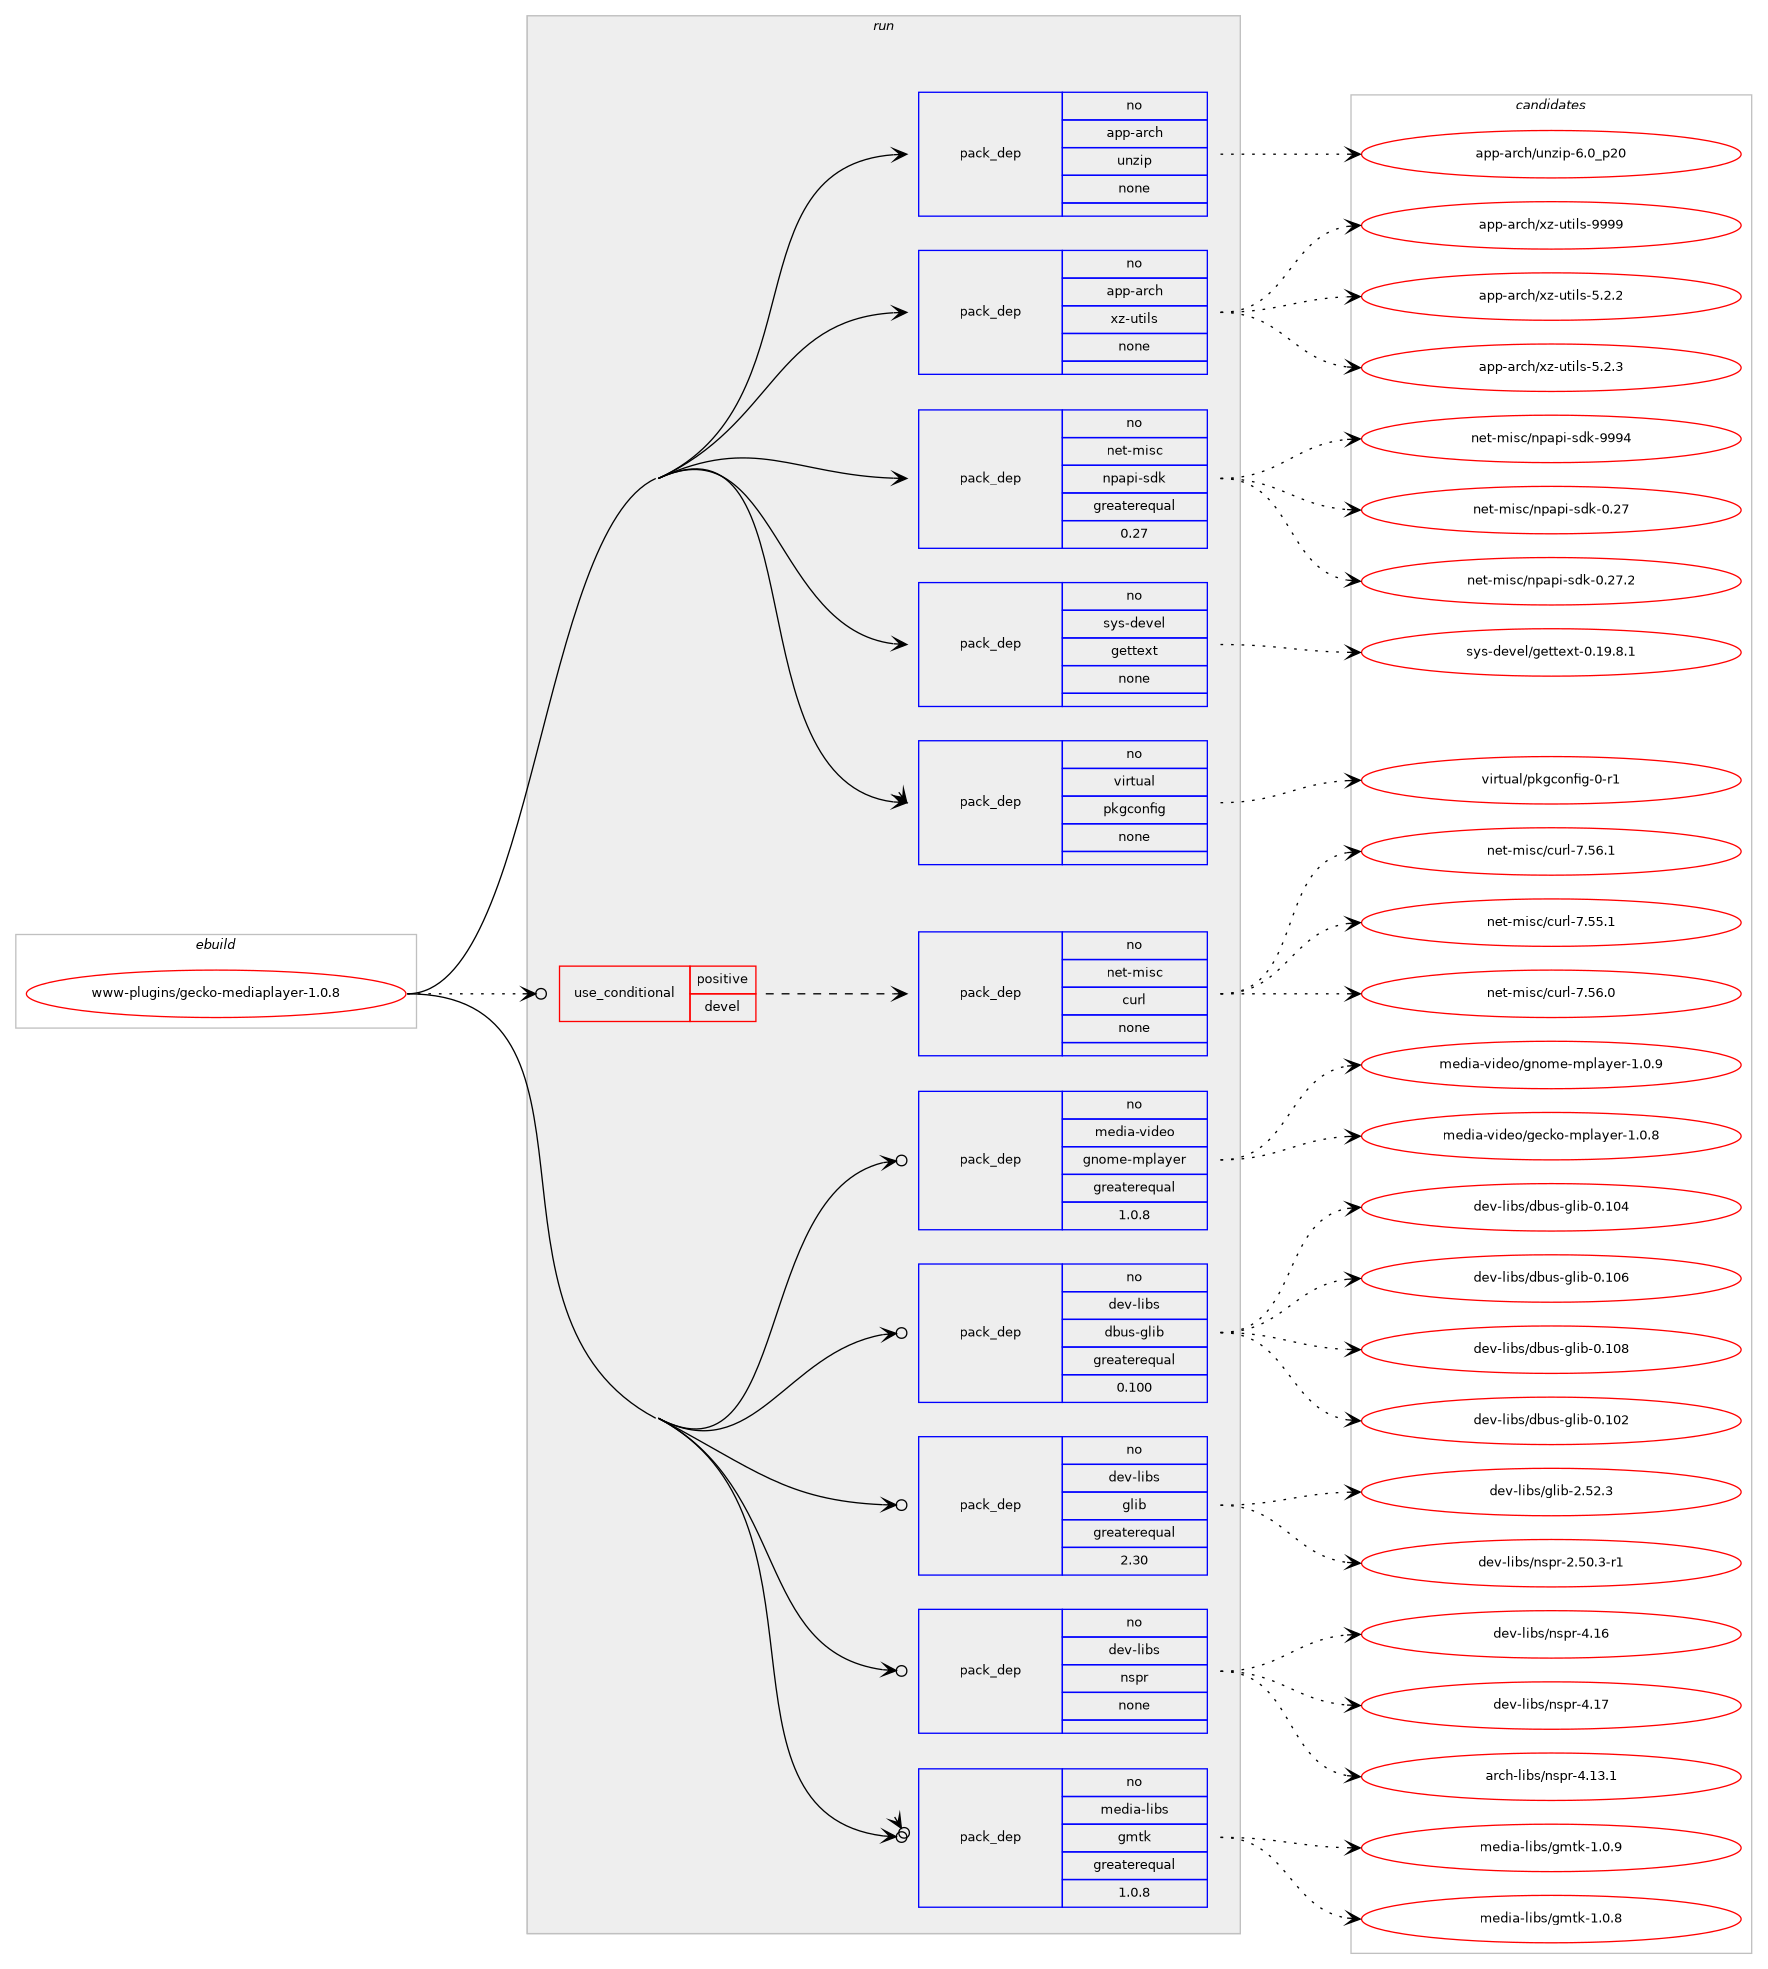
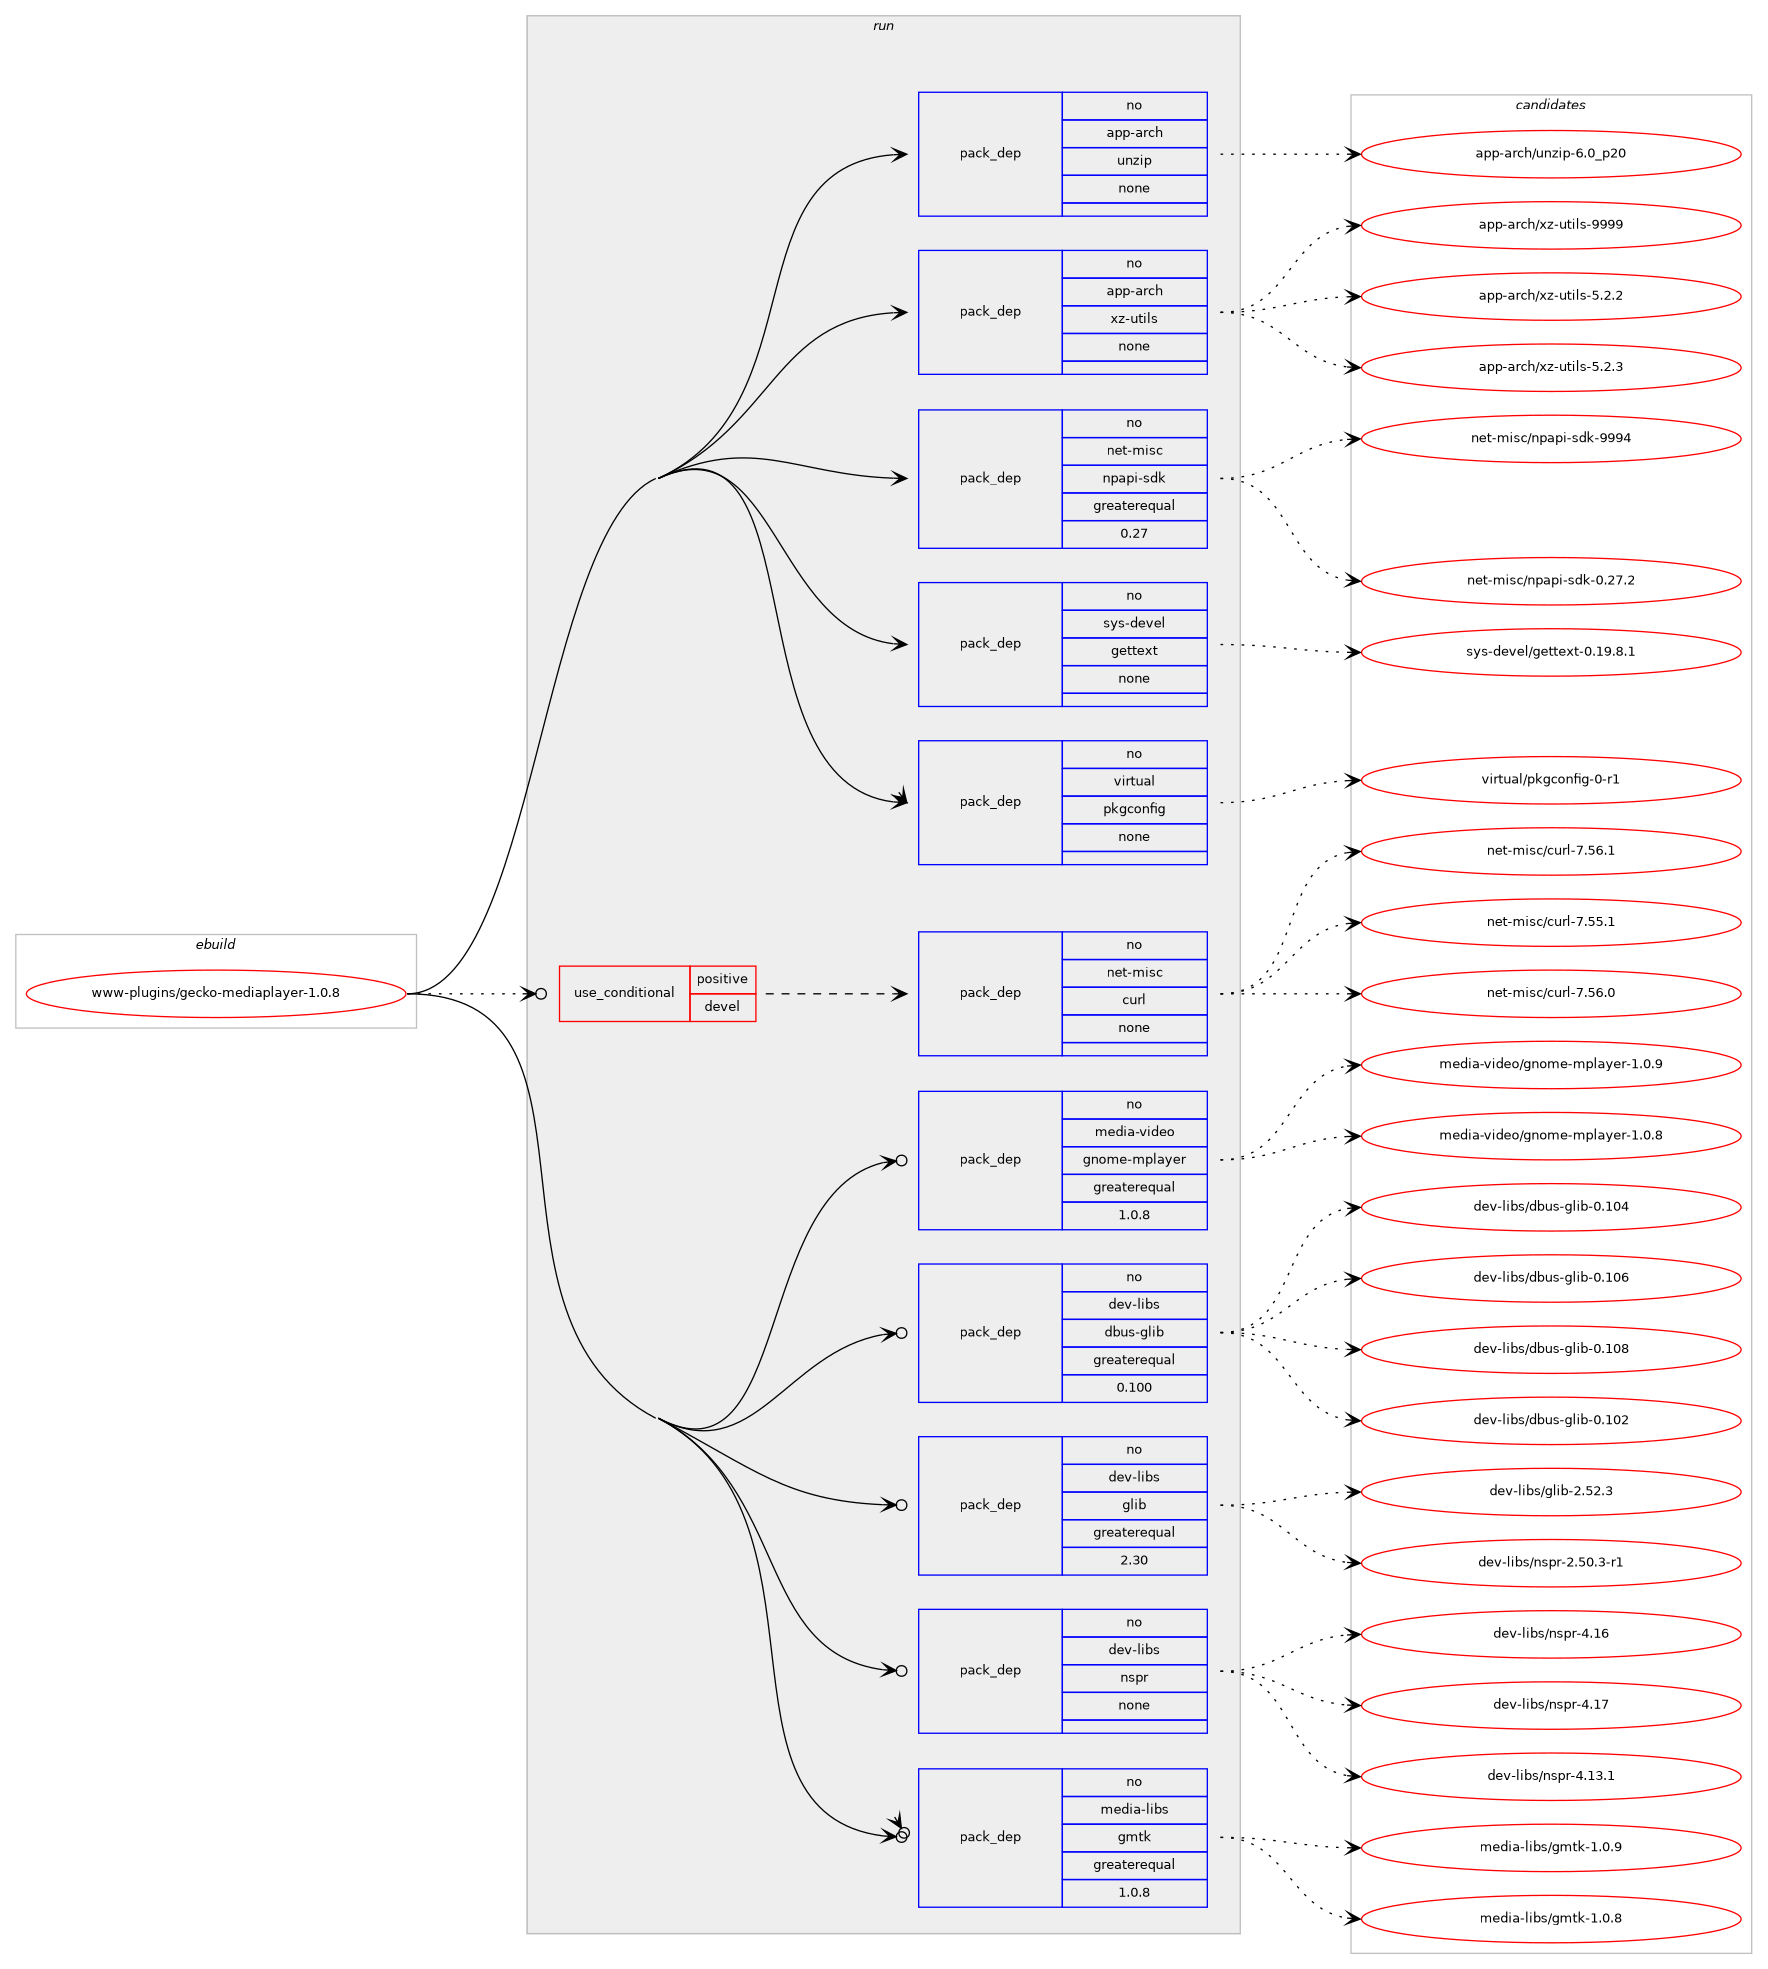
  digraph {
    compound=true
    concentrate=true
    fontname=Helvetica
    fontsize=10
    newrank=true
    rankdir=LR
    ranksep=1.5
    node [color=red fontname=Helvetica fontsize=10]
    edge [arrowhead=vee headport=w style=dotted tailport=e weight=100]
    n1 [label="www-plugins/gecko-mediaplayer-1.0.8" width=4]
    n2 [color=blue label=<<TABLE BORDER="0" CELLBORDER="1" CELLSPACING="0" CELLPADDING="4" WIDTH="220"><TR><TD ROWSPAN="6" CELLPADDING="30">pack_dep</TD></TR><TR><TD WIDTH="110">no</TD></TR><TR><TD>app-arch</TD></TR><TR><TD>unzip</TD></TR><TR><TD>none</TD></TR><TR><TD></TD></TR></TABLE>> shape=none]
    n3 [color=blue label=<<TABLE BORDER="0" CELLBORDER="1" CELLSPACING="0" CELLPADDING="4" WIDTH="220"><TR><TD ROWSPAN="6" CELLPADDING="30">pack_dep</TD></TR><TR><TD WIDTH="110">no</TD></TR><TR><TD>app-arch</TD></TR><TR><TD>xz-utils</TD></TR><TR><TD>none</TD></TR><TR><TD></TD></TR></TABLE>> shape=none]
    n4 [color=blue label=<<TABLE BORDER="0" CELLBORDER="1" CELLSPACING="0" CELLPADDING="4" WIDTH="220"><TR><TD ROWSPAN="6" CELLPADDING="30">pack_dep</TD></TR><TR><TD WIDTH="110">no</TD></TR><TR><TD>net-misc</TD></TR><TR><TD>npapi-sdk</TD></TR><TR><TD>greaterequal</TD></TR><TR><TD>0.27</TD></TR></TABLE>> shape=none]
    n5 [color=blue label=<<TABLE BORDER="0" CELLBORDER="1" CELLSPACING="0" CELLPADDING="4" WIDTH="220"><TR><TD ROWSPAN="6" CELLPADDING="30">pack_dep</TD></TR><TR><TD WIDTH="110">no</TD></TR><TR><TD>sys-devel</TD></TR><TR><TD>gettext</TD></TR><TR><TD>none</TD></TR><TR><TD></TD></TR></TABLE>> shape=none]
    n6 [color=blue label=<<TABLE BORDER="0" CELLBORDER="1" CELLSPACING="0" CELLPADDING="4" WIDTH="220"><TR><TD ROWSPAN="6" CELLPADDING="30">pack_dep</TD></TR><TR><TD WIDTH="110">no</TD></TR><TR><TD>virtual</TD></TR><TR><TD>pkgconfig</TD></TR><TR><TD>none</TD></TR><TR><TD></TD></TR></TABLE>> shape=none]
    n7 [color=blue label=<<TABLE BORDER="0" CELLBORDER="1" CELLSPACING="0" CELLPADDING="4" WIDTH="220"><TR><TD ROWSPAN="6" CELLPADDING="30">pack_dep</TD></TR><TR><TD WIDTH="110">no</TD></TR><TR><TD>net-misc</TD></TR><TR><TD>curl</TD></TR><TR><TD>none</TD></TR><TR><TD></TD></TR></TABLE>> shape=none]
    n8 [label=<<TABLE BORDER="0" CELLBORDER="1" CELLSPACING="0" CELLPADDING="4"><TR><TD ROWSPAN="3" CELLPADDING="10">use_conditional</TD></TR><TR><TD>positive</TD></TR><TR><TD>devel</TD></TR></TABLE>> shape=none]
    n9 [color=blue label=<<TABLE BORDER="0" CELLBORDER="1" CELLSPACING="0" CELLPADDING="4" WIDTH="220"><TR><TD ROWSPAN="6" CELLPADDING="30">pack_dep</TD></TR><TR><TD WIDTH="110">no</TD></TR><TR><TD>media-video</TD></TR><TR><TD>gnome-mplayer</TD></TR><TR><TD>greaterequal</TD></TR><TR><TD>1.0.8</TD></TR></TABLE>> shape=none]
    n10 [color=blue label=<<TABLE BORDER="0" CELLBORDER="1" CELLSPACING="0" CELLPADDING="4" WIDTH="220"><TR><TD ROWSPAN="6" CELLPADDING="30">pack_dep</TD></TR><TR><TD WIDTH="110">no</TD></TR><TR><TD>dev-libs</TD></TR><TR><TD>dbus-glib</TD></TR><TR><TD>greaterequal</TD></TR><TR><TD>0.100</TD></TR></TABLE>> shape=none]
    n11 [color=blue label=<<TABLE BORDER="0" CELLBORDER="1" CELLSPACING="0" CELLPADDING="4" WIDTH="220"><TR><TD ROWSPAN="6" CELLPADDING="30">pack_dep</TD></TR><TR><TD WIDTH="110">no</TD></TR><TR><TD>dev-libs</TD></TR><TR><TD>glib</TD></TR><TR><TD>greaterequal</TD></TR><TR><TD>2.30</TD></TR></TABLE>> shape=none]
    n12 [color=blue label=<<TABLE BORDER="0" CELLBORDER="1" CELLSPACING="0" CELLPADDING="4" WIDTH="220"><TR><TD ROWSPAN="6" CELLPADDING="30">pack_dep</TD></TR><TR><TD WIDTH="110">no</TD></TR><TR><TD>dev-libs</TD></TR><TR><TD>nspr</TD></TR><TR><TD>none</TD></TR><TR><TD></TD></TR></TABLE>> shape=none]
    n13 [color=blue label=<<TABLE BORDER="0" CELLBORDER="1" CELLSPACING="0" CELLPADDING="4" WIDTH="220"><TR><TD ROWSPAN="6" CELLPADDING="30">pack_dep</TD></TR><TR><TD WIDTH="110">no</TD></TR><TR><TD>media-libs</TD></TR><TR><TD>gmtk</TD></TR><TR><TD>greaterequal</TD></TR><TR><TD>1.0.8</TD></TR></TABLE>> shape=none]
    n14 [label="app-arch/unzip-6.0_p20" width=4]
    n15 [label="app-arch/xz-utils-5.2.2" width=4]
    n16 [label="app-arch/xz-utils-5.2.3" width=4]
    n17 [label="app-arch/xz-utils-9999" width=4]
-   n18 [label="net-misc/npapi-sdk-0.27" width=4]
    n19 [label="net-misc/npapi-sdk-0.27.2" width=4]
    n20 [label="net-misc/npapi-sdk-9994" width=4]
    n21 [label="sys-devel/gettext-0.19.8.1" width=4]
    n22 [label="virtual/pkgconfig-0-r1" width=4]
    n23 [label="net-misc/curl-7.55.1" width=4]
    n24 [label="net-misc/curl-7.56.0" width=4]
    n25 [label="net-misc/curl-7.56.1" width=4]
    n26 [label="dev-libs/dbus-glib-0.102" width=4]
    n27 [label="dev-libs/dbus-glib-0.104" width=4]
    n28 [label="dev-libs/dbus-glib-0.106" width=4]
    n29 [label="dev-libs/dbus-glib-0.108" width=4]
    n30 [label="dev-libs/nspr-2.50.3-r1" width=4]
    n31 [label="dev-libs/glib-2.52.3" width=4]
-   n32 [label="arch-libs/nspr-4.13.1" width=4]
+   n32 [label="dev-libs/nspr-4.13.1" width=4]
    n33 [label="dev-libs/nspr-4.16" width=4]
    n34 [label="dev-libs/nspr-4.17" width=4]
    n35 [label="media-libs/gmtk-1.0.8" width=4]
    n36 [label="media-libs/gmtk-1.0.9" width=4]
-   n37 [label="media-video/gecko-mplayer-1.0.8" width=4]
+   n37 [label="media-video/gnome-mplayer-1.0.8" width=4]
    n38 [label="media-video/gnome-mplayer-1.0.9" width=4]
    subgraph cluster_1 {
      color=gray
      label=<<i>ebuild</i>>
      rank=same
      n1
    }
    subgraph cluster_2 {
      color=gray
      label=<<i>dependencies</i>>
      subgraph cluster_3 {
        color=gray
        fillcolor="#eeeeee"
        label=<<i>compile</i>>
        style=filled
        subgraph sub_4 {
          color=gray
          fillcolor="#eeeeee"
          label=<<i>compile</i>>
          style=filled
          n2
        }
        subgraph sub_5 {
          color=gray
          fillcolor="#eeeeee"
          label=<<i>compile</i>>
          style=filled
          n3
        }
        subgraph sub_6 {
          color=gray
          fillcolor="#eeeeee"
          label=<<i>compile</i>>
          style=filled
          n4
        }
        subgraph sub_7 {
          color=gray
          fillcolor="#eeeeee"
          label=<<i>compile</i>>
          style=filled
          n5
        }
        subgraph sub_8 {
          color=gray
          fillcolor="#eeeeee"
          label=<<i>compile</i>>
          style=filled
          n6
        }
      }
      subgraph cluster_9 {
        color=gray
        fillcolor="#eeeeee"
        label=<<i>compile and run</i>>
        style=filled
        subgraph sub_10 {
          color=gray
          fillcolor="#eeeeee"
          label=<<i>compile and run</i>>
          style=filled
          n8
          subgraph sub_11 {
            color=gray
            fillcolor="#eeeeee"
            label=<<i>compile and run</i>>
            style=filled
            n7
          }
        }
        subgraph sub_12 {
          color=gray
          fillcolor="#eeeeee"
          label=<<i>compile and run</i>>
          style=filled
          n9
        }
        subgraph sub_13 {
          color=gray
          fillcolor="#eeeeee"
          label=<<i>compile and run</i>>
          style=filled
          n10
        }
        subgraph sub_14 {
          color=gray
          fillcolor="#eeeeee"
          label=<<i>compile and run</i>>
          style=filled
          n11
        }
        subgraph sub_15 {
          color=gray
          fillcolor="#eeeeee"
          label=<<i>compile and run</i>>
          style=filled
          n12
        }
        subgraph sub_16 {
          color=gray
          fillcolor="#eeeeee"
          label=<<i>compile and run</i>>
          style=filled
          n13
        }
      }
      subgraph cluster_17 {
        color=gray
        fillcolor="#eeeeee"
        label=<<i>run</i>>
        style=filled
      }
    }
    subgraph cluster_18 {
      color=gray
      label=<<i>candidates</i>>
      rank=same
      subgraph sub_19 {
        color=black
        label=<<i>candidates</i>>
        nodesep=1
        rank=same
        n14
      }
      subgraph sub_20 {
        color=black
        label=<<i>candidates</i>>
        nodesep=1
        rank=same
        n15
        n16
        n17
      }
      subgraph sub_21 {
        color=black
        label=<<i>candidates</i>>
        nodesep=1
        rank=same
-       n18
        n19
        n20
      }
      subgraph sub_22 {
        color=black
        label=<<i>candidates</i>>
        nodesep=1
        rank=same
        n21
      }
      subgraph sub_23 {
        color=black
        label=<<i>candidates</i>>
        nodesep=1
        rank=same
        n22
      }
      subgraph sub_24 {
        color=black
        label=<<i>candidates</i>>
        nodesep=1
        rank=same
        n23
        n24
        n25
      }
      subgraph sub_25 {
        color=black
        label=<<i>candidates</i>>
        nodesep=1
        rank=same
        n26
        n27
        n28
        n29
      }
      subgraph sub_26 {
        color=black
        label=<<i>candidates</i>>
        nodesep=1
        rank=same
        n30
        n31
      }
      subgraph sub_27 {
        color=black
        label=<<i>candidates</i>>
        nodesep=1
        rank=same
        n32
        n33
        n34
      }
      subgraph sub_28 {
        color=black
        label=<<i>candidates</i>>
        nodesep=1
        rank=same
        n35
        n36
      }
      subgraph sub_29 {
        color=black
        label=<<i>candidates</i>>
        nodesep=1
        rank=same
        n37
        n38
      }
    }
    n1 -> n2 [style=solid weight=20]
    n1 -> n3 [style=solid weight=20]
    n1 -> n4 [style=solid weight=20]
    n1 -> n5 [style=solid weight=20]
    n1 -> n6 [style=solid weight=20]
    n1 -> n8 [arrowhead=odotvee weight=20]
    n1 -> n9 [arrowhead=odotvee style=solid weight=20]
    n1 -> n10 [arrowhead=odotvee style=solid weight=20]
    n1 -> n11 [arrowhead=odotvee style=solid weight=20]
    n1 -> n12 [arrowhead=odotvee style=solid weight=20]
    n1 -> n13 [arrowhead=odotvee style=solid weight=20]
    n2 -> n14
    n3 -> n15
    n3 -> n16
    n3 -> n17
-   n4 -> n18
    n4 -> n19
    n4 -> n20
    n5 -> n21
    n6 -> n22
    n7 -> n23
    n7 -> n24
    n7 -> n25
    n8 -> n7 [style=dashed weight=20]
    n9 -> n37
    n9 -> n38
    n10 -> n26
    n10 -> n27
    n10 -> n28
    n10 -> n29
    n11 -> n30
    n11 -> n31
    n12 -> n32
    n12 -> n33
    n12 -> n34
    n13 -> n35
    n13 -> n36
  }
